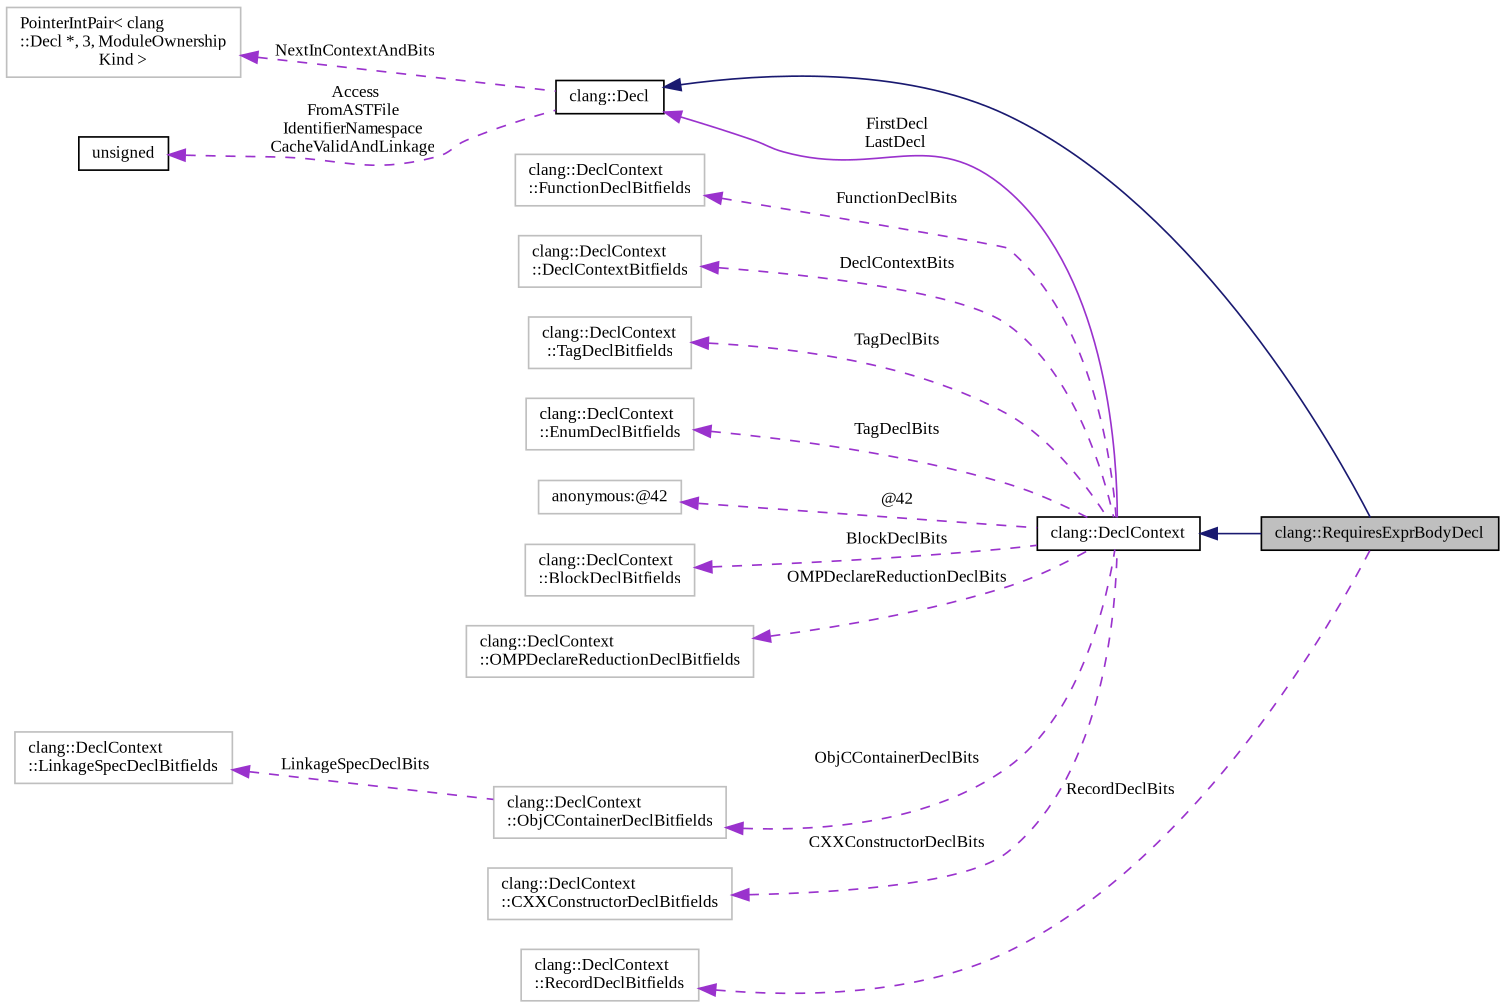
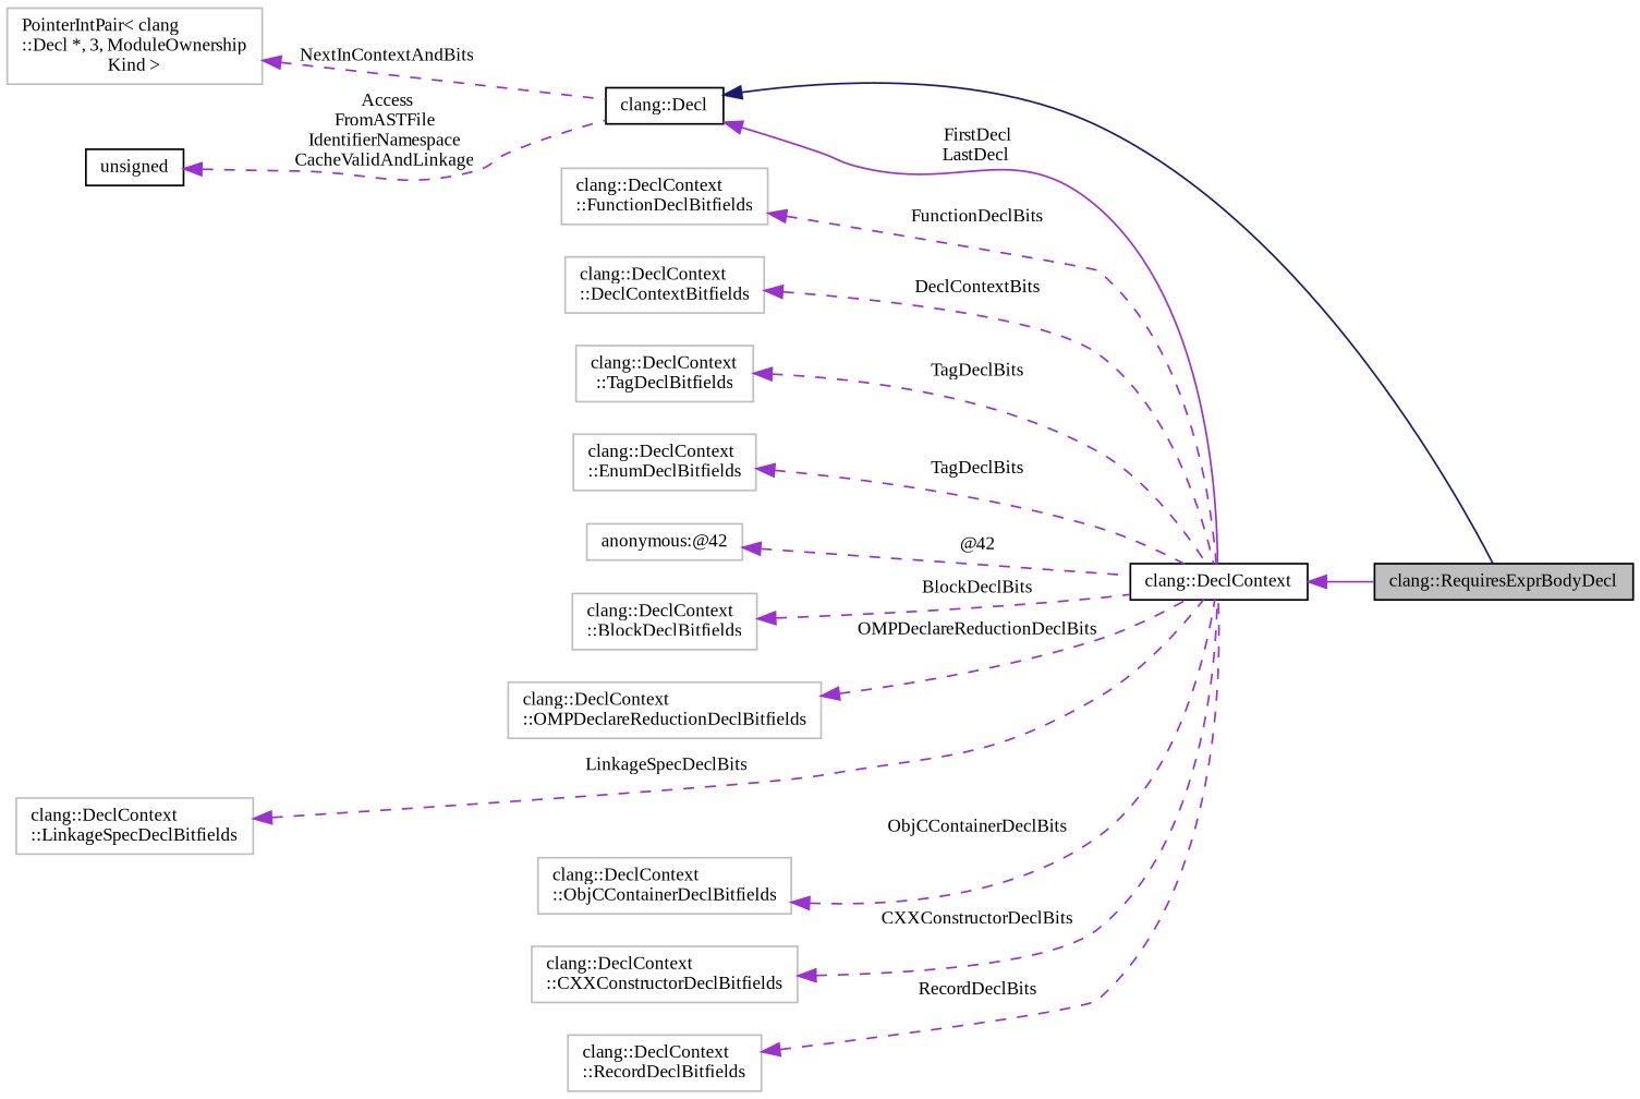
  digraph {
    fontname="Liberation Serif"
    rankdir=LR
    node [color=grey75 fontname="Liberation Serif" fontsize=10 shape=record]
    edge [color=darkorchid3 dir=back fontname="Liberation Serif" fontsize=10 labelfontname=Helvetica labelfontsize=10 style=dashed]
    n1 [color=black fillcolor=grey75 fontcolor=black height=0.2 label="clang::RequiresExprBodyDecl" style=filled width=0.4]
    n2 [color=black height=0.2 label="clang::Decl" width=0.4]
    n3 [color=black height=0.2 label="clang::DeclContext" width=0.4]
    n4 [height=0.2 label="PointerIntPair\< clang\l::Decl *, 3, ModuleOwnership\lKind \>" width=0.4]
    n5 [color=black height=0.2 label=unsigned width=0.4]
    n6 [height=0.2 label="clang::DeclContext\l::TagDeclBitfields" width=0.4]
    n7 [height=0.2 label="clang::DeclContext\l::EnumDeclBitfields" width=0.4]
    n8 [height=0.2 label="anonymous:@42" width=0.4]
    n9 [height=0.2 label="clang::DeclContext\l::BlockDeclBitfields" width=0.4]
    n10 [height=0.2 label="clang::DeclContext\l::OMPDeclareReductionDeclBitfields" width=0.4]
    n11 [height=0.2 label="clang::DeclContext\l::LinkageSpecDeclBitfields" width=0.4]
    n12 [height=0.2 label="clang::DeclContext\l::RecordDeclBitfields" width=0.4]
    n13 [height=0.2 label="clang::DeclContext\l::ObjCContainerDeclBitfields" width=0.4]
    n14 [height=0.2 label="clang::DeclContext\l::CXXConstructorDeclBitfields" width=0.4]
    n15 [height=0.2 label="clang::DeclContext\l::FunctionDeclBitfields" width=0.4]
    n16 [height=0.2 label="clang::DeclContext\l::DeclContextBitfields" width=0.4]
    n2 -> n1 [color=midnightblue style=solid]
    n2 -> n3 [label=" FirstDecl\nLastDecl" style=solid]
-   n3 -> n1 [color=midnightblue style=solid]
+   n3 -> n1 [style=solid]
    n4 -> n2 [label=" NextInContextAndBits"]
    n5 -> n2 [label=" Access\nFromASTFile\nIdentifierNamespace\nCacheValidAndLinkage"]
    n6 -> n3 [label=" TagDeclBits"]
    n7 -> n3 [label=" TagDeclBits"]
    n8 -> n3 [label=" @42"]
    n9 -> n3 [label=" BlockDeclBits"]
    n10 -> n3 [label=" OMPDeclareReductionDeclBits"]
-   n11 -> n13 [label=" LinkageSpecDeclBits"]
-   n12 -> n1 [label=" RecordDeclBits"]
+   n11 -> n3 [label=" LinkageSpecDeclBits"]
+   n12 -> n3 [label=" RecordDeclBits"]
    n13 -> n3 [label=" ObjCContainerDeclBits"]
    n14 -> n3 [label=" CXXConstructorDeclBits"]
    n15 -> n3 [label=" FunctionDeclBits"]
    n16 -> n3 [label=" DeclContextBits"]
  }
